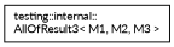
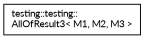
  digraph {
    rankdir=LR
    fontname=Lato
-   n1 [color=black fillcolor=white fontname=Lato fontsize=10 height=0.2 label="testing::internal::\lAllOfResult3\< M1, M2, M3 \>" shape=record style=filled width=0.4]
+   n1 [color=black fillcolor=white fontname=Lato fontsize=10 height=0.2 label="testing::testing::\lAllOfResult3\< M1, M2, M3 \>" shape=record style=filled width=0.4]
  }
